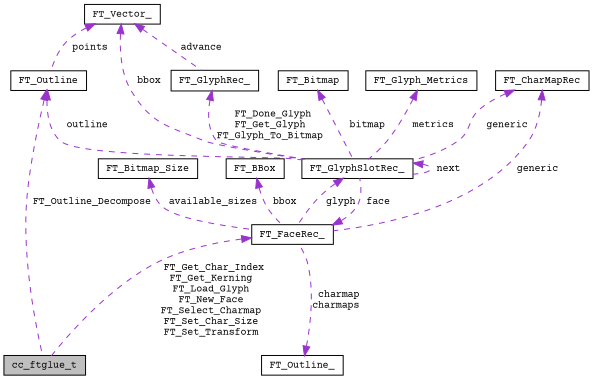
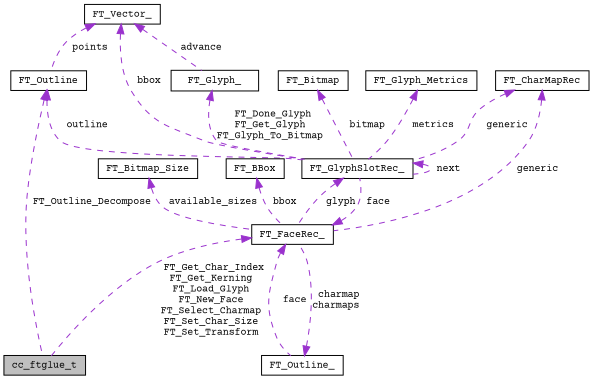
  digraph {
    fontname="Courier Prime"
    node [color=black fillcolor=white fontname="Courier Prime" fontsize=10 shape=record style=filled]
    edge [color=darkorchid3 dir=back fontname="Courier Prime" fontsize=10 labelfontname=Helvetica labelfontsize=10 style=dashed]
    n1 [fillcolor=grey75 fontcolor=black height=0.2 label=cc_ftglue_t width=0.4]
    n2 [height=0.2 label=FT_Outline width=0.4]
    n3 [height=0.2 label=FT_GlyphSlotRec_ width=0.4]
    n4 [height=0.2 label=FT_FaceRec_ width=0.4]
    n5 [height=0.2 label=FT_Vector_ width=0.4]
-   n6 [height=0.2 label=FT_GlyphRec_ width=0.4]
+   n6 [height=0.2 label=FT_Glyph_ width=0.4]
    n7 [height=0.2 label=FT_Outline_ width=0.4]
    n8 [height=0.2 label=FT_CharMapRec width=0.4]
    n9 [height=0.2 label=FT_Bitmap width=0.4]
    n10 [height=0.2 label=FT_Glyph_Metrics width=0.4]
    n11 [height=0.2 label=FT_Bitmap_Size width=0.4]
    n12 [height=0.2 label=FT_BBox width=0.4]
    n2 -> n1 [label=" FT_Outline_Decompose"]
    n2 -> n3 [label=" outline"]
    n3 -> n3 [label=" next"]
    n3 -> n4 [label=" glyph"]
    n4 -> n1 [label=" FT_Get_Char_Index\nFT_Get_Kerning\nFT_Load_Glyph\nFT_New_Face\nFT_Select_Charmap\nFT_Set_Char_Size\nFT_Set_Transform"]
    n4 -> n3 [label=" face"]
+   n4 -> n7 [label=" face"]
    n5 -> n2 [label=" points"]
    n5 -> n3 [label=" bbox"]
    n5 -> n6 [label=" advance"]
    n6 -> n3 [label=" FT_Done_Glyph\nFT_Get_Glyph\nFT_Glyph_To_Bitmap"]
    n7 -> n4 [label=" charmap\ncharmaps"]
    n8 -> n3 [label=" generic"]
    n8 -> n4 [label=" generic"]
    n9 -> n3 [label=" bitmap"]
    n10 -> n3 [label=" metrics"]
    n11 -> n4 [label=" available_sizes"]
    n12 -> n4 [label=" bbox"]
  }
